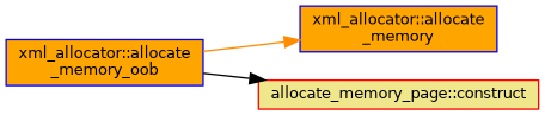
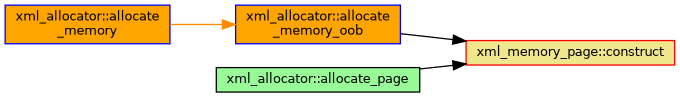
  digraph {
    rankdir=LR
    node [color=blue fillcolor=orange fontname=Helvetica fontsize=10 shape=box style=filled]
    edge [color=black fontname=Helvetica fontsize=10 labelfontname=Helvetica labelfontsize=10 style=solid]
    n1 [height=0.2 label="xml_allocator::allocate\l_memory" width=0.4]
    n2 [height=0.2 label="xml_allocator::allocate\l_memory_oob" width=0.4]
-   n3 [color=red fillcolor=khaki height=0.2 label="allocate_memory_page::construct" width=0.4]
-   n2 -> n1 [color=darkorange]
+   n3 [color=red fillcolor=khaki height=0.2 label="xml_memory_page::construct" width=0.4]
+   n4 [color=black fillcolor=palegreen height=0.2 label="xml_allocator::allocate_page" width=0.4]
+   n1 -> n2 [color=darkorange]
    n2 -> n3
+   n4 -> n3
  }
